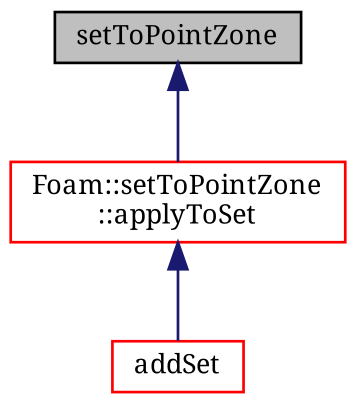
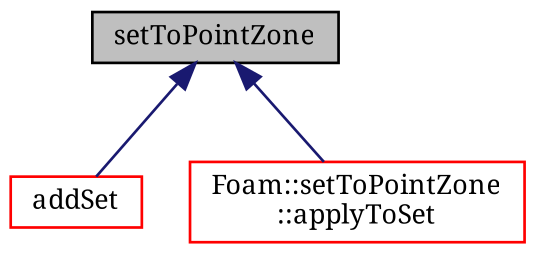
  digraph {
    fontname="Noto Serif"
    rankdir=TB
    node [color=red fontname="Noto Serif" fontsize=10 shape=record]
    edge [color=midnightblue dir=back fontname="Noto Serif" fontsize=10 labelfontname=FreeSans labelfontsize=10 style=solid]
    n1 [color=black fillcolor=grey75 fontcolor=black height=0.2 label=setToPointZone style=filled width=0.4]
    n2 [height=0.2 label=addSet width=0.4]
    n3 [height=0.2 label="Foam::setToPointZone\l::applyToSet" width=0.4]
-   n3 -> n2
+   n1 -> n2
    n1 -> n3
  }
